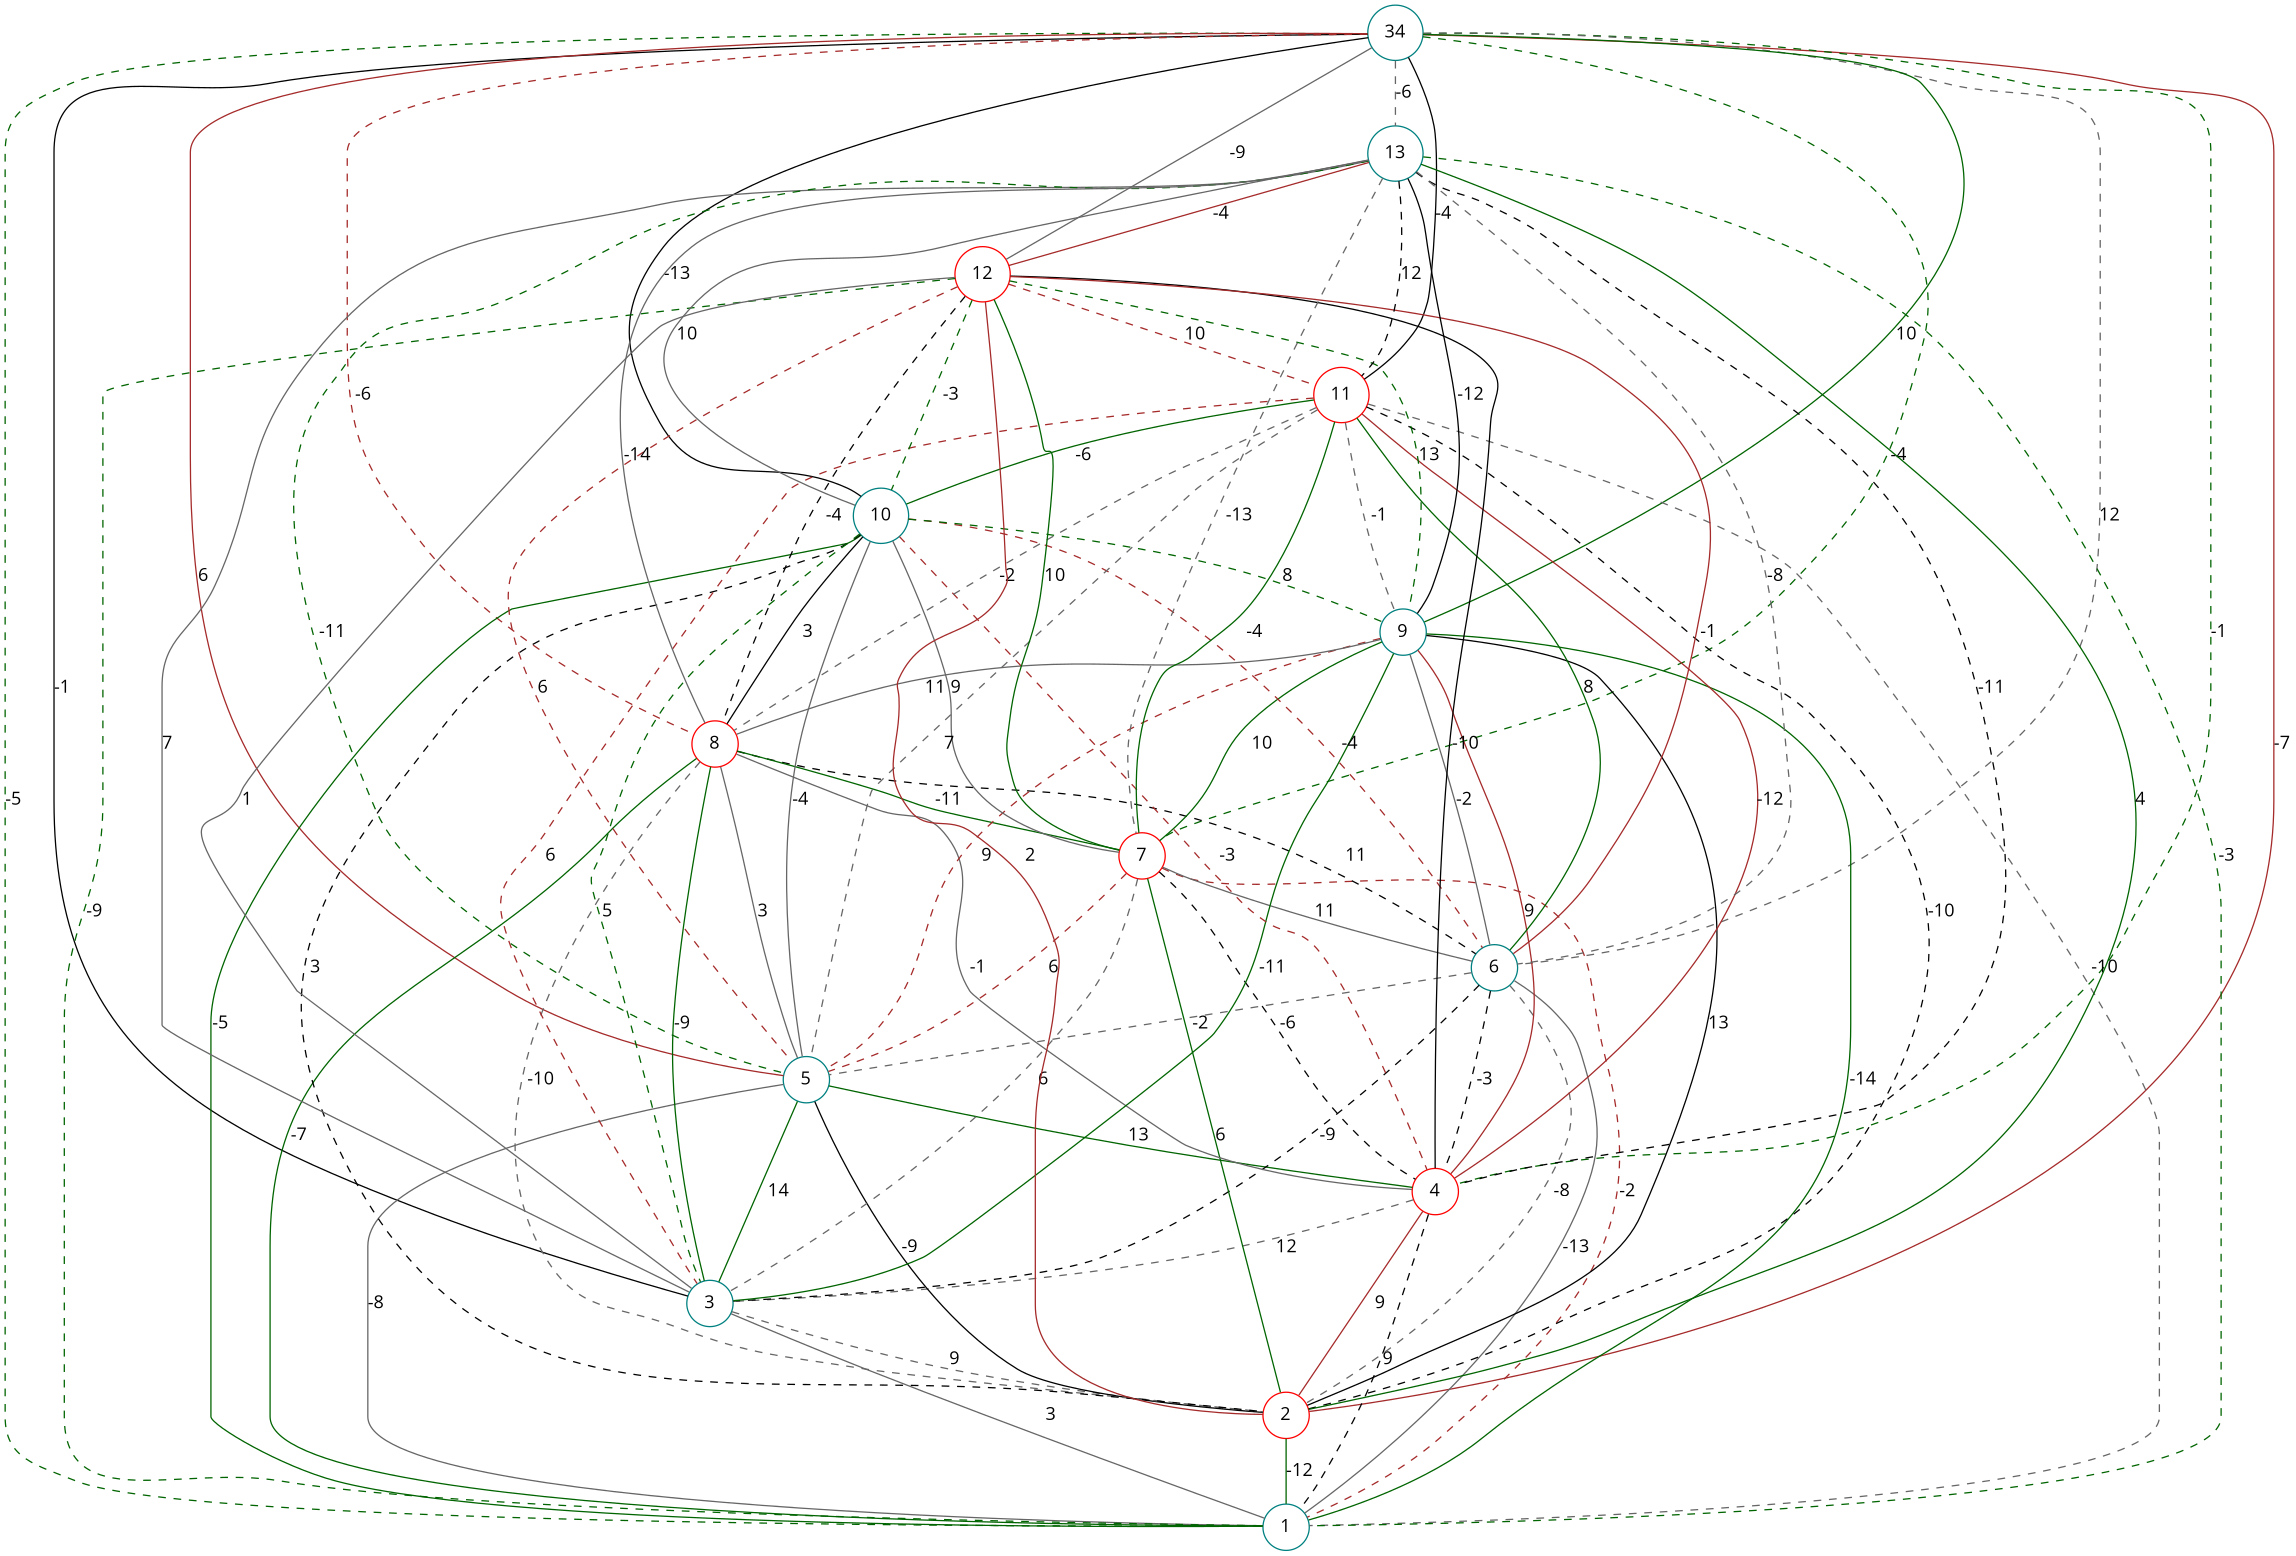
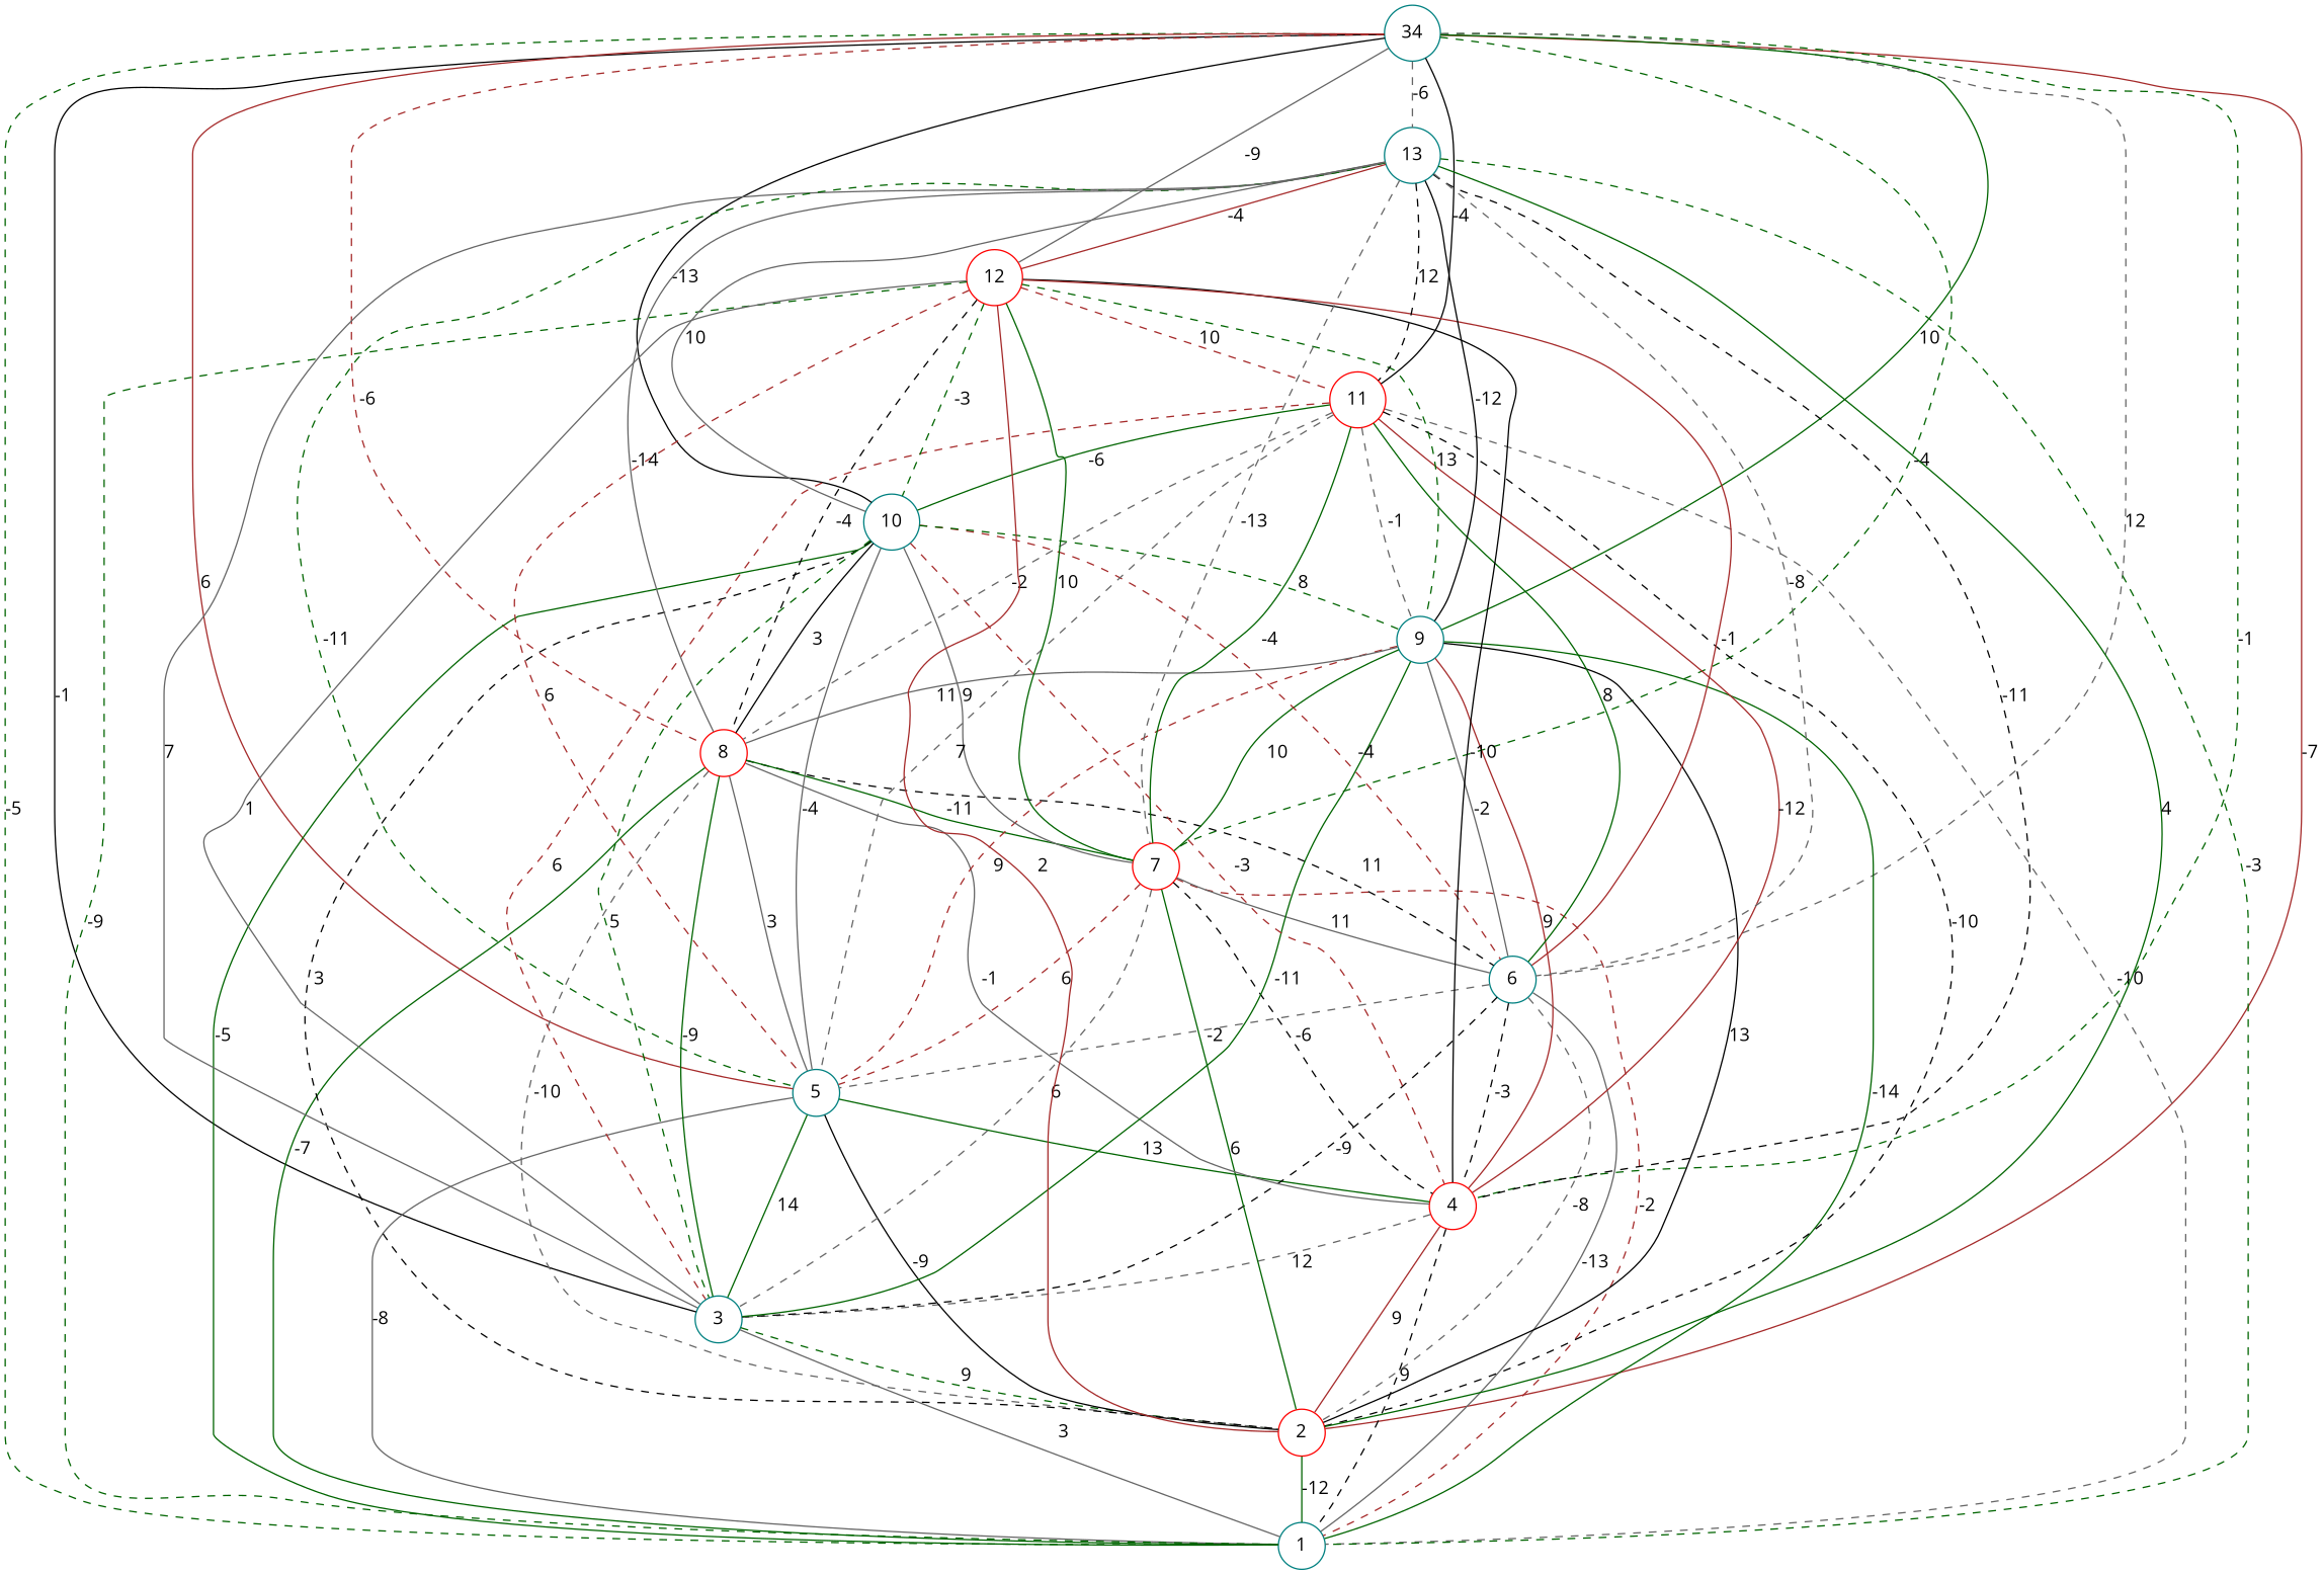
  graph {
    fontname="Open Sans"
    node [color=teal fontname="Open Sans" shape=circle]
    edge [color=gray40 fontname="Open Sans" style=solid]
    n1 [label=34]
    1
    2 [color=red]
    3
    4 [color=red]
    5
    6
    7 [color=red]
    8 [color=red]
    9
    10
    11 [color=red]
    12 [color=red]
    13
    n1 -- 1 [color=darkgreen label=-5 style=dashed]
    n1 -- 2 [color=brown label=-7]
    n1 -- 3 [color=black label=-1]
    n1 -- 4 [color=darkgreen label=-1 style=dashed]
    n1 -- 5 [color=brown label=6]
    n1 -- 6 [label=12 style=dashed]
    n1 -- 7 [color=darkgreen label=-4 style=dashed]
    n1 -- 8 [color=brown label=-6 style=dashed]
    n1 -- 9 [color=darkgreen label=10]
    n1 -- 10 [color=black label=-13]
    n1 -- 11 [color=black label=-4]
    n1 -- 12 [label=-9]
    n1 -- 13 [label=-6 style=dashed]
    2 -- 1 [color=darkgreen label=-12]
    3 -- 1 [label=3]
-   3 -- 2 [label=9 style=dashed]
+   3 -- 2 [color=darkgreen label=9 style=dashed]
    4 -- 1 [color=black label=9 style=dashed]
    4 -- 2 [color=brown label=9]
    4 -- 3 [label=12 style=dashed]
    5 -- 1 [label=-8]
    5 -- 2 [color=black label=-9]
    5 -- 3 [color=darkgreen label=14]
    5 -- 4 [color=darkgreen label=13]
    6 -- 1 [label=-13]
    6 -- 2 [label=-8 style=dashed]
    6 -- 3 [color=black label=-9 style=dashed]
    6 -- 4 [color=black label=-3 style=dashed]
    6 -- 5 [label=-2 style=dashed]
    7 -- 1 [color=brown label=-2 style=dashed]
    7 -- 2 [color=darkgreen label=6]
    7 -- 3 [label=6 style=dashed]
    7 -- 4 [color=black label=-6 style=dashed]
    7 -- 5 [color=brown label=6 style=dashed]
    7 -- 6 [label=11]
    8 -- 1 [color=darkgreen label=-7]
    8 -- 2 [label=-10 style=dashed]
    8 -- 3 [color=darkgreen label=-9]
    8 -- 4 [label=-1]
    8 -- 5 [label=3]
    8 -- 6 [color=black label=11 style=dashed]
    8 -- 7 [color=darkgreen label=-11]
    9 -- 1 [color=darkgreen label=-14]
    9 -- 2 [color=black label=13]
    9 -- 3 [color=darkgreen label=-11]
    9 -- 4 [color=brown label=9]
    9 -- 5 [color=brown label=9 style=dashed]
    9 -- 6 [label=-2]
    9 -- 7 [color=darkgreen label=10]
    9 -- 8 [label=11]
    10 -- 1 [color=darkgreen label=-5]
    10 -- 2 [color=black label=3 style=dashed]
    10 -- 3 [color=darkgreen label=5 style=dashed]
    10 -- 4 [color=brown label=-3 style=dashed]
    10 -- 5 [label=-4]
    10 -- 6 [color=brown label=-4 style=dashed]
    10 -- 7 [label=9]
    10 -- 8 [color=black label=3]
    10 -- 9 [color=darkgreen label=8 style=dashed]
    11 -- 1 [label=-10 style=dashed]
    11 -- 2 [color=black label=-10 style=dashed]
    11 -- 3 [color=brown label=6 style=dashed]
    11 -- 4 [color=brown label=-12]
    11 -- 5 [label=7 style=dashed]
    11 -- 6 [color=darkgreen label=8]
    11 -- 7 [color=darkgreen label=-4]
    11 -- 8 [label=-2 style=dashed]
    11 -- 9 [label=-1 style=dashed]
    11 -- 10 [color=darkgreen label=-6]
    12 -- 1 [color=darkgreen label=-9 style=dashed]
    12 -- 2 [color=brown label=2]
    12 -- 3 [label=1]
    12 -- 4 [color=black label=-10]
    12 -- 5 [color=brown label=6 style=dashed]
    12 -- 6 [color=brown label=-1]
    12 -- 7 [color=darkgreen label=10]
    12 -- 8 [color=black label=-4 style=dashed]
    12 -- 9 [color=darkgreen label=13 style=dashed]
    12 -- 10 [color=darkgreen label=-3 style=dashed]
    12 -- 11 [color=brown label=10 style=dashed]
    13 -- 1 [color=darkgreen label=-3 style=dashed]
    13 -- 2 [color=darkgreen label=4]
    13 -- 3 [label=7]
    13 -- 4 [color=black label=-11 style=dashed]
    13 -- 5 [color=darkgreen label=-11 style=dashed]
    13 -- 6 [label=-8 style=dashed]
    13 -- 7 [label=-13 style=dashed]
    13 -- 8 [label=-14]
    13 -- 9 [color=black label=-12]
    13 -- 10 [label=10]
    13 -- 11 [color=black label=12 style=dashed]
    13 -- 12 [color=brown label=-4]
  }
